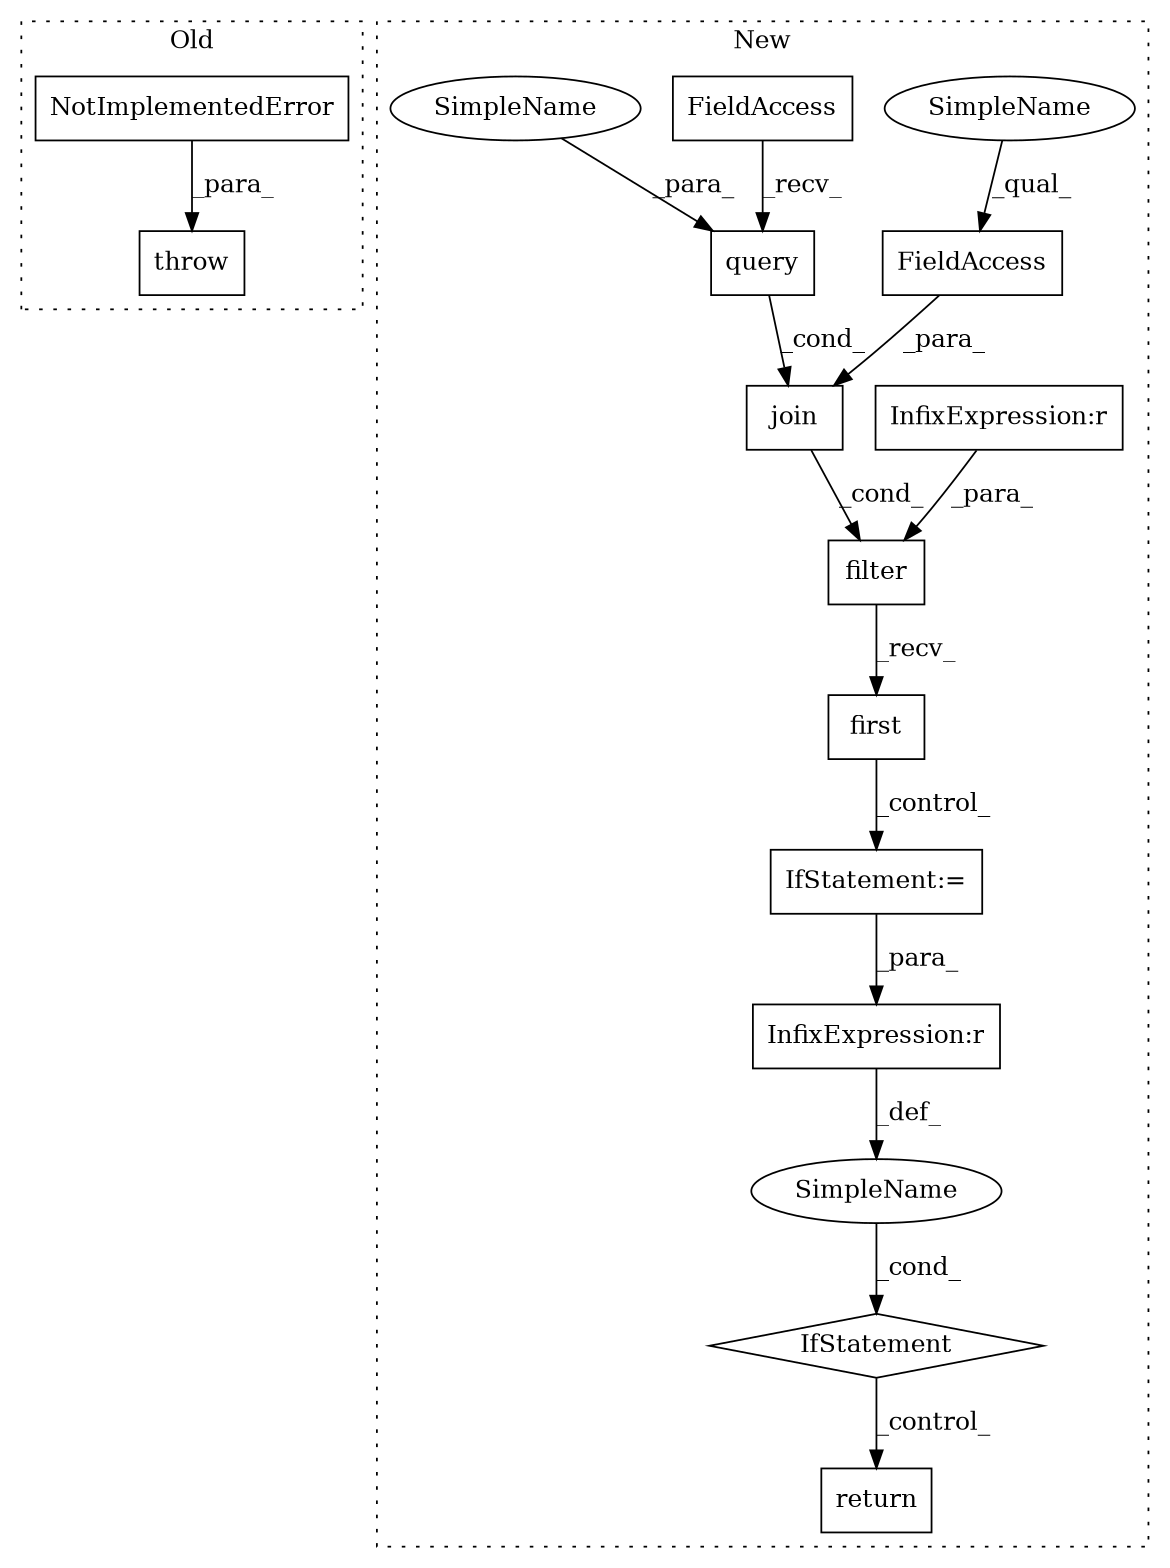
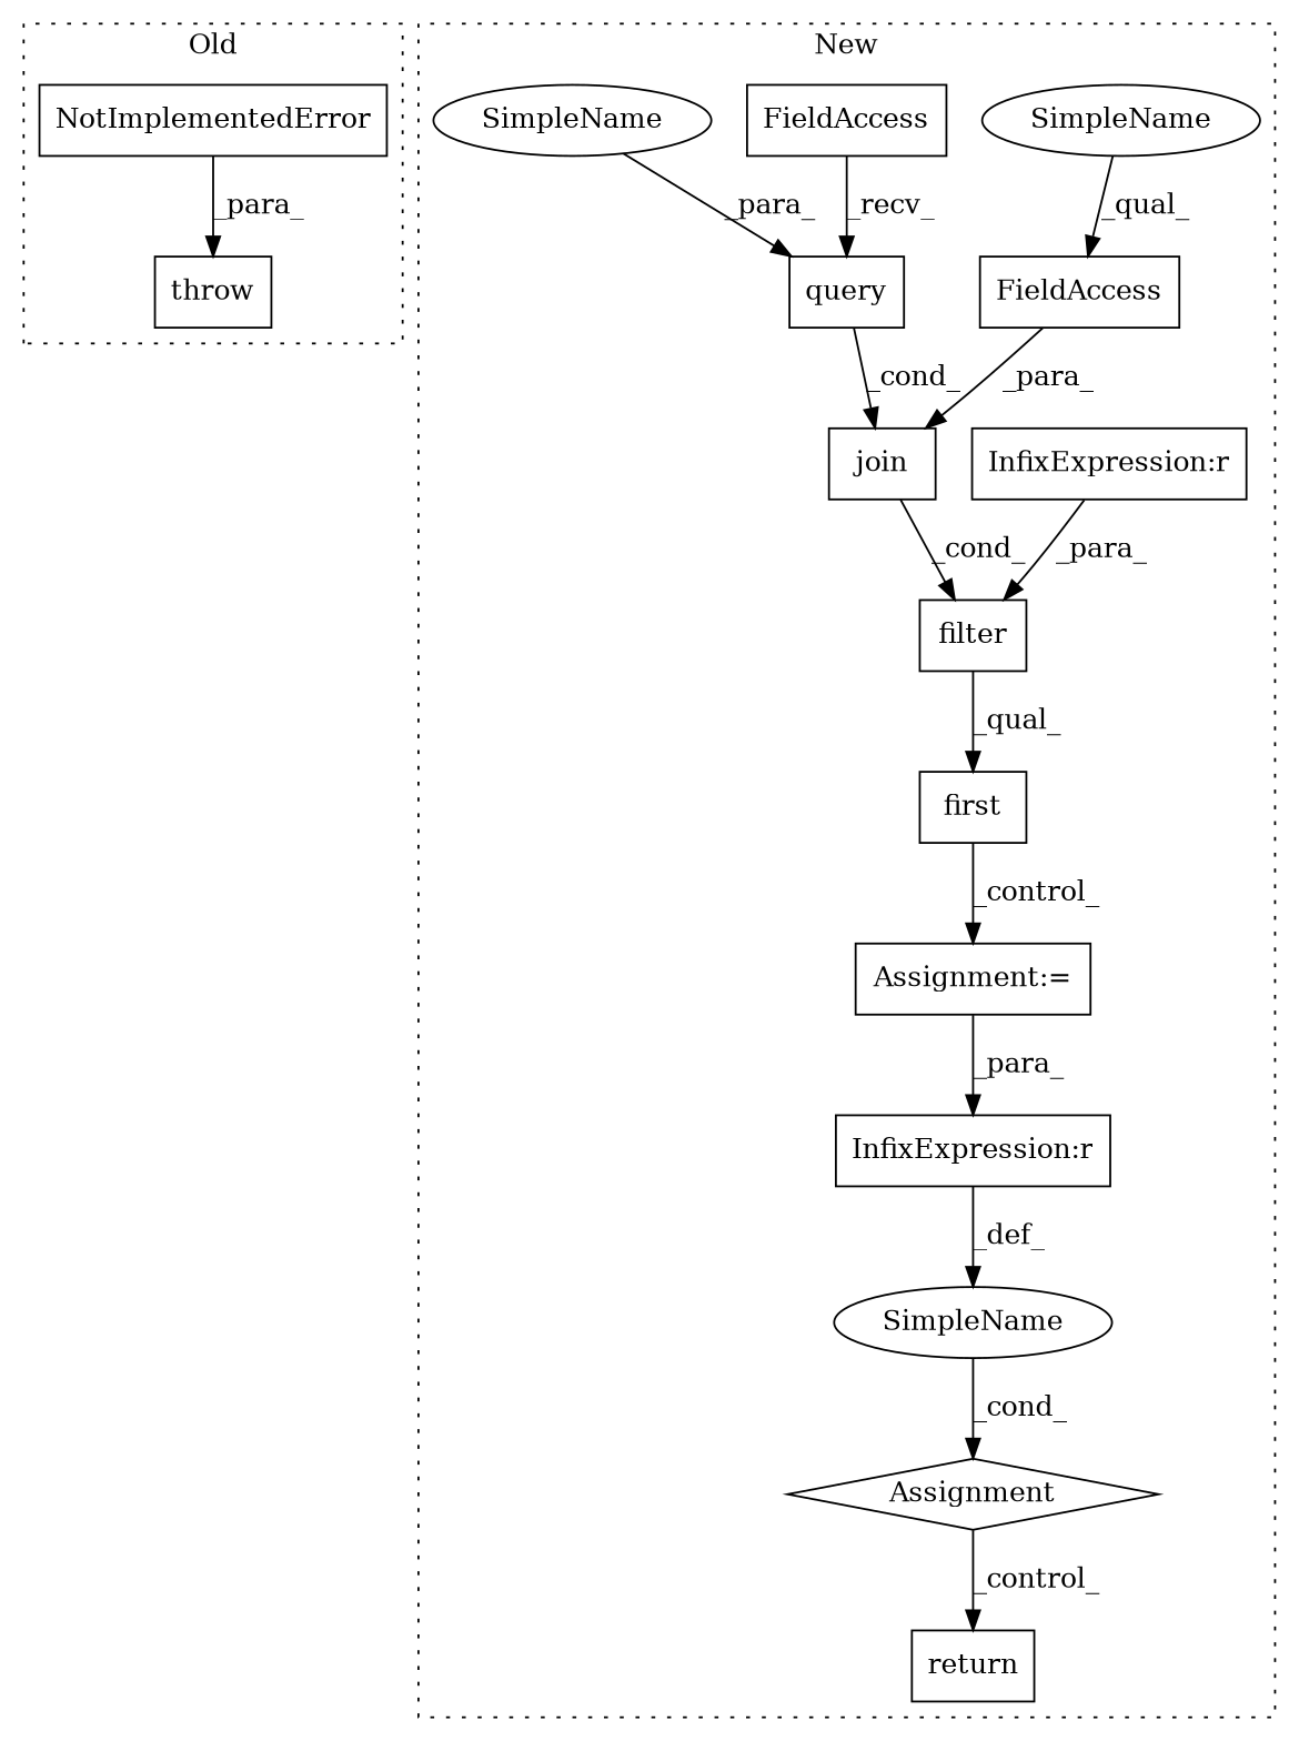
  digraph {
    node [a=32 l=7 s=9140 shape=box]
    n1 [l=21 label=NotImplementedError s=5000]
    n2 [a=53 l=6 label=throw s=4994]
    n3 [label=first s=9183]
-   n4 [a=25 l="4,2" label=IfStatement s="9196,9212" shape=diamond]
+   n4 [a=25 l="4,2" label=Assignment s="9196,9212" shape=diamond]
    n5 [a=42 label=SimpleName shape=ellipse l="" s=""]
    n6 [a=41 label=return s=9472]
    n7 [l="5,1" label=join s="9135,9151"]
    n8 [a=22 l=11 label=FieldAccess]
    n9 [l="6,1" label=query s="9122,9133"]
    n10 [a=22 l=12 label=FieldAccess s=9109]
    n11 [l="7,1" label=filter s="9153,9181"]
    n12 [a=27 l=4 label="InfixExpression:r" s=9170]
    n13 [a=27 l=4 label="InfixExpression:r" s=9204]
-   n14 [a=7 l=1 label="IfStatement:=" s=9108]
+   n14 [a=7 l=1 label="Assignment:=" s=9108]
    n15 [a=42 l=5 label=SimpleName shape=ellipse]
    n16 [a=42 l=5 label=SimpleName s=9128 shape=ellipse]
    subgraph cluster_1 {
      label=Old
      style=dotted
      n1
      n2
    }
    subgraph cluster_2 {
      label=New
      style=dotted
      n3
      n4
      n5
      n6
      n7
      n8
      n9
      n10
      n11
      n12
      n13
      n14
      n15
      n16
    }
    n1 -> n2 [label=_para_]
    n3 -> n14 [label=_control_]
    n4 -> n6 [label=_control_]
    n5 -> n4 [label=_cond_]
    n7 -> n11 [label=_cond_]
    n8 -> n7 [label=_para_]
    n9 -> n7 [label=_cond_]
    n10 -> n9 [label=_recv_]
-   n11 -> n3 [label=_recv_]
+   n11 -> n3 [label=_qual_]
    n12 -> n11 [label=_para_]
    n13 -> n5 [label=_def_]
    n14 -> n13 [label=_para_]
    n15 -> n8 [label=_qual_]
    n16 -> n9 [label=_para_]
  }
